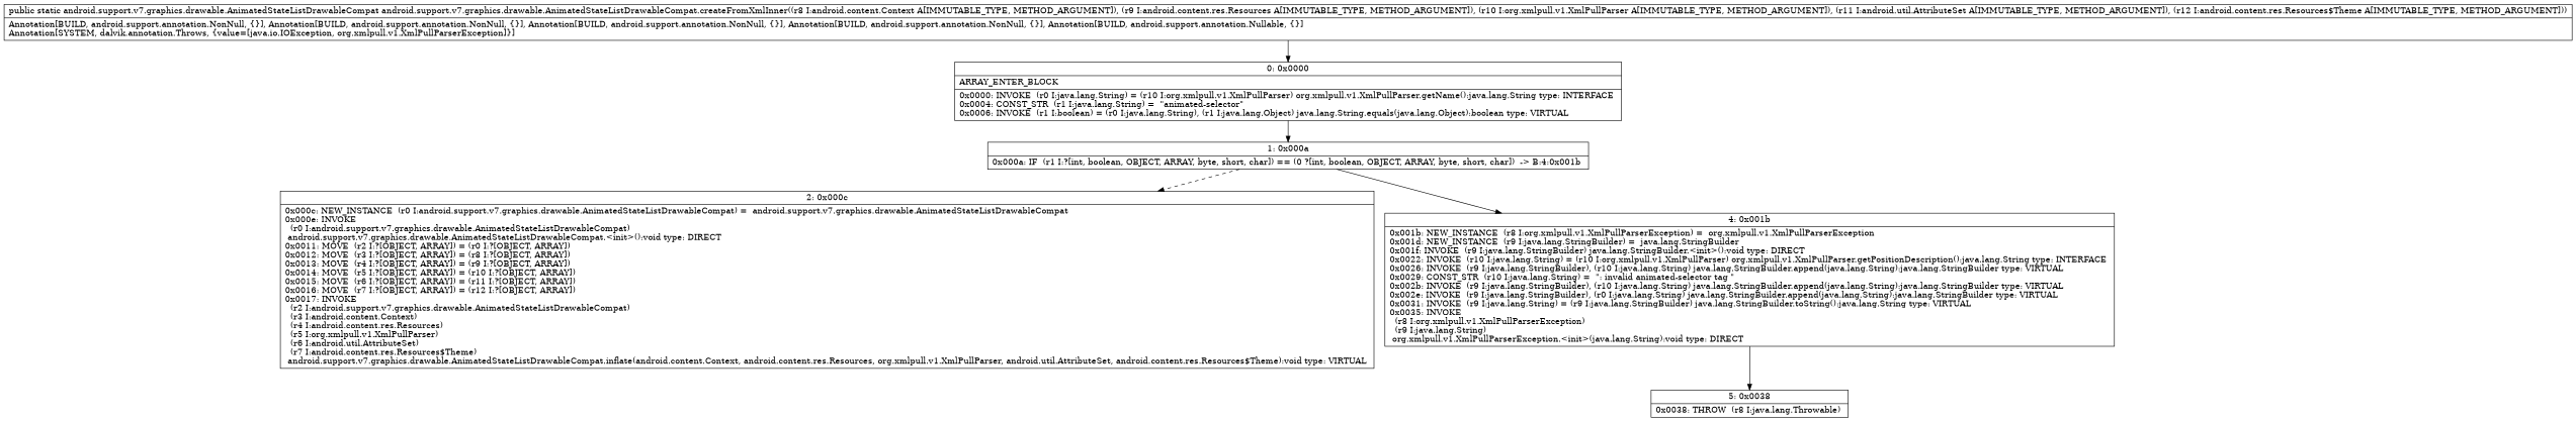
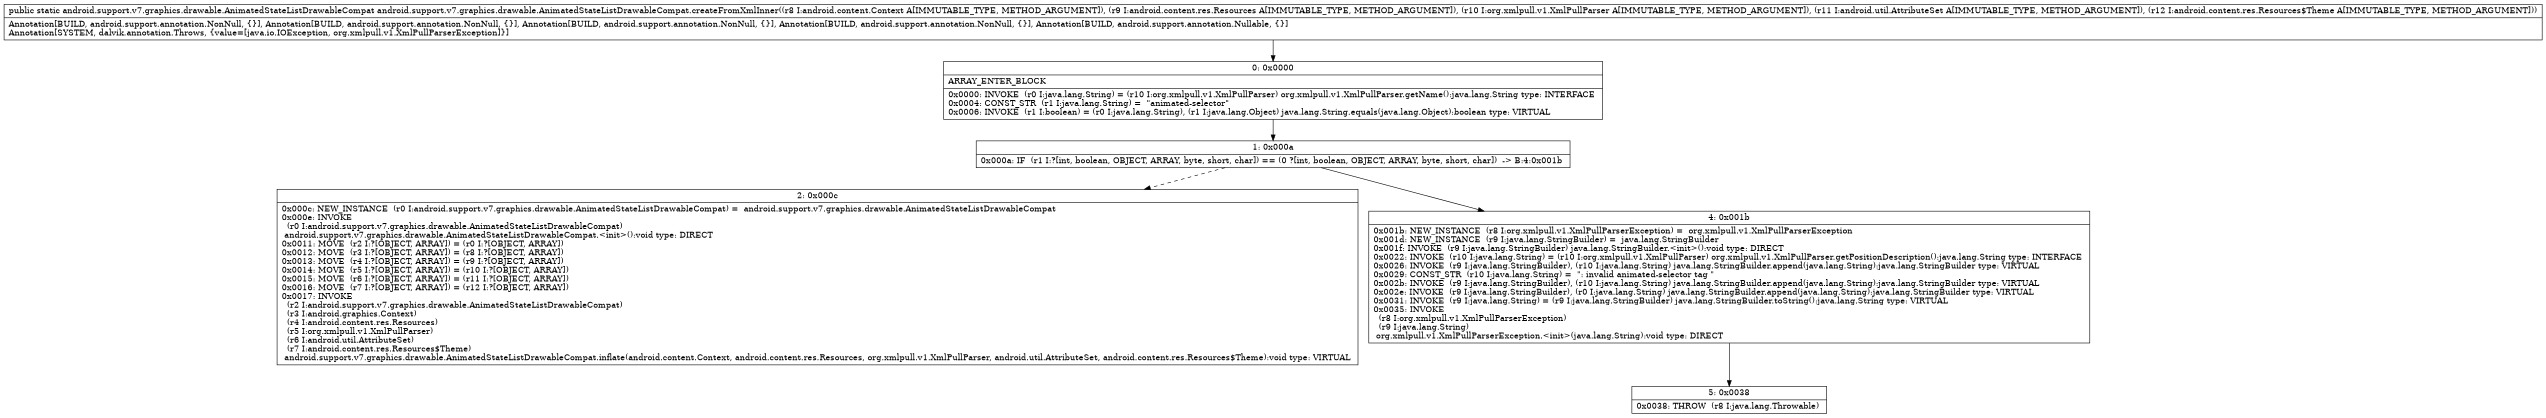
  digraph {
    node [shape=record]
    n1 [label="{0\:\ 0x0000|ARRAY_ENTER_BLOCK\l|0x0000: INVOKE  (r0 I:java.lang.String) = (r10 I:org.xmlpull.v1.XmlPullParser) org.xmlpull.v1.XmlPullParser.getName():java.lang.String type: INTERFACE \l0x0004: CONST_STR  (r1 I:java.lang.String) =  \"animated\-selector\" \l0x0006: INVOKE  (r1 I:boolean) = (r0 I:java.lang.String), (r1 I:java.lang.Object) java.lang.String.equals(java.lang.Object):boolean type: VIRTUAL \l}"]
    n2 [label="{1\:\ 0x000a|0x000a: IF  (r1 I:?[int, boolean, OBJECT, ARRAY, byte, short, char]) == (0 ?[int, boolean, OBJECT, ARRAY, byte, short, char])  \-\> B:4:0x001b \l}"]
-   n3 [label="{2\:\ 0x000c|0x000c: NEW_INSTANCE  (r0 I:android.support.v7.graphics.drawable.AnimatedStateListDrawableCompat) =  android.support.v7.graphics.drawable.AnimatedStateListDrawableCompat \l0x000e: INVOKE  \l  (r0 I:android.support.v7.graphics.drawable.AnimatedStateListDrawableCompat)\l android.support.v7.graphics.drawable.AnimatedStateListDrawableCompat.\<init\>():void type: DIRECT \l0x0011: MOVE  (r2 I:?[OBJECT, ARRAY]) = (r0 I:?[OBJECT, ARRAY]) \l0x0012: MOVE  (r3 I:?[OBJECT, ARRAY]) = (r8 I:?[OBJECT, ARRAY]) \l0x0013: MOVE  (r4 I:?[OBJECT, ARRAY]) = (r9 I:?[OBJECT, ARRAY]) \l0x0014: MOVE  (r5 I:?[OBJECT, ARRAY]) = (r10 I:?[OBJECT, ARRAY]) \l0x0015: MOVE  (r6 I:?[OBJECT, ARRAY]) = (r11 I:?[OBJECT, ARRAY]) \l0x0016: MOVE  (r7 I:?[OBJECT, ARRAY]) = (r12 I:?[OBJECT, ARRAY]) \l0x0017: INVOKE  \l  (r2 I:android.support.v7.graphics.drawable.AnimatedStateListDrawableCompat)\l  (r3 I:android.content.Context)\l  (r4 I:android.content.res.Resources)\l  (r5 I:org.xmlpull.v1.XmlPullParser)\l  (r6 I:android.util.AttributeSet)\l  (r7 I:android.content.res.Resources$Theme)\l android.support.v7.graphics.drawable.AnimatedStateListDrawableCompat.inflate(android.content.Context, android.content.res.Resources, org.xmlpull.v1.XmlPullParser, android.util.AttributeSet, android.content.res.Resources$Theme):void type: VIRTUAL \l}"]
+   n3 [label="{2\:\ 0x000c|0x000c: NEW_INSTANCE  (r0 I:android.support.v7.graphics.drawable.AnimatedStateListDrawableCompat) =  android.support.v7.graphics.drawable.AnimatedStateListDrawableCompat \l0x000e: INVOKE  \l  (r0 I:android.support.v7.graphics.drawable.AnimatedStateListDrawableCompat)\l android.support.v7.graphics.drawable.AnimatedStateListDrawableCompat.\<init\>():void type: DIRECT \l0x0011: MOVE  (r2 I:?[OBJECT, ARRAY]) = (r0 I:?[OBJECT, ARRAY]) \l0x0012: MOVE  (r3 I:?[OBJECT, ARRAY]) = (r8 I:?[OBJECT, ARRAY]) \l0x0013: MOVE  (r4 I:?[OBJECT, ARRAY]) = (r9 I:?[OBJECT, ARRAY]) \l0x0014: MOVE  (r5 I:?[OBJECT, ARRAY]) = (r10 I:?[OBJECT, ARRAY]) \l0x0015: MOVE  (r6 I:?[OBJECT, ARRAY]) = (r11 I:?[OBJECT, ARRAY]) \l0x0016: MOVE  (r7 I:?[OBJECT, ARRAY]) = (r12 I:?[OBJECT, ARRAY]) \l0x0017: INVOKE  \l  (r2 I:android.support.v7.graphics.drawable.AnimatedStateListDrawableCompat)\l  (r3 I:android.graphics.Context)\l  (r4 I:android.content.res.Resources)\l  (r5 I:org.xmlpull.v1.XmlPullParser)\l  (r6 I:android.util.AttributeSet)\l  (r7 I:android.content.res.Resources$Theme)\l android.support.v7.graphics.drawable.AnimatedStateListDrawableCompat.inflate(android.content.Context, android.content.res.Resources, org.xmlpull.v1.XmlPullParser, android.util.AttributeSet, android.content.res.Resources$Theme):void type: VIRTUAL \l}"]
    n4 [label="{4\:\ 0x001b|0x001b: NEW_INSTANCE  (r8 I:org.xmlpull.v1.XmlPullParserException) =  org.xmlpull.v1.XmlPullParserException \l0x001d: NEW_INSTANCE  (r9 I:java.lang.StringBuilder) =  java.lang.StringBuilder \l0x001f: INVOKE  (r9 I:java.lang.StringBuilder) java.lang.StringBuilder.\<init\>():void type: DIRECT \l0x0022: INVOKE  (r10 I:java.lang.String) = (r10 I:org.xmlpull.v1.XmlPullParser) org.xmlpull.v1.XmlPullParser.getPositionDescription():java.lang.String type: INTERFACE \l0x0026: INVOKE  (r9 I:java.lang.StringBuilder), (r10 I:java.lang.String) java.lang.StringBuilder.append(java.lang.String):java.lang.StringBuilder type: VIRTUAL \l0x0029: CONST_STR  (r10 I:java.lang.String) =  \": invalid animated\-selector tag \" \l0x002b: INVOKE  (r9 I:java.lang.StringBuilder), (r10 I:java.lang.String) java.lang.StringBuilder.append(java.lang.String):java.lang.StringBuilder type: VIRTUAL \l0x002e: INVOKE  (r9 I:java.lang.StringBuilder), (r0 I:java.lang.String) java.lang.StringBuilder.append(java.lang.String):java.lang.StringBuilder type: VIRTUAL \l0x0031: INVOKE  (r9 I:java.lang.String) = (r9 I:java.lang.StringBuilder) java.lang.StringBuilder.toString():java.lang.String type: VIRTUAL \l0x0035: INVOKE  \l  (r8 I:org.xmlpull.v1.XmlPullParserException)\l  (r9 I:java.lang.String)\l org.xmlpull.v1.XmlPullParserException.\<init\>(java.lang.String):void type: DIRECT \l}"]
    n5 [label="{5\:\ 0x0038|0x0038: THROW  (r8 I:java.lang.Throwable) \l}"]
    n6 [label="{public static android.support.v7.graphics.drawable.AnimatedStateListDrawableCompat android.support.v7.graphics.drawable.AnimatedStateListDrawableCompat.createFromXmlInner((r8 I:android.content.Context A[IMMUTABLE_TYPE, METHOD_ARGUMENT]), (r9 I:android.content.res.Resources A[IMMUTABLE_TYPE, METHOD_ARGUMENT]), (r10 I:org.xmlpull.v1.XmlPullParser A[IMMUTABLE_TYPE, METHOD_ARGUMENT]), (r11 I:android.util.AttributeSet A[IMMUTABLE_TYPE, METHOD_ARGUMENT]), (r12 I:android.content.res.Resources$Theme A[IMMUTABLE_TYPE, METHOD_ARGUMENT]))  | Annotation[BUILD, android.support.annotation.NonNull, \{\}], Annotation[BUILD, android.support.annotation.NonNull, \{\}], Annotation[BUILD, android.support.annotation.NonNull, \{\}], Annotation[BUILD, android.support.annotation.NonNull, \{\}], Annotation[BUILD, android.support.annotation.Nullable, \{\}]\lAnnotation[SYSTEM, dalvik.annotation.Throws, \{value=[java.io.IOException, org.xmlpull.v1.XmlPullParserException]\}]\l}"]
    n1 -> n2
    n2 -> n3 [style=dashed]
    n2 -> n4
    n4 -> n5
    n6 -> n1
  }
